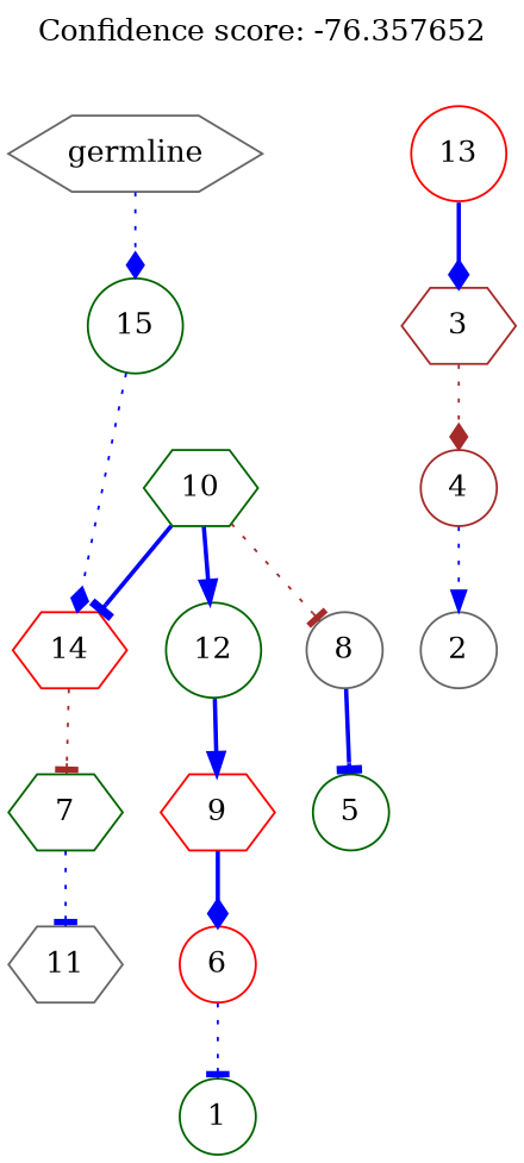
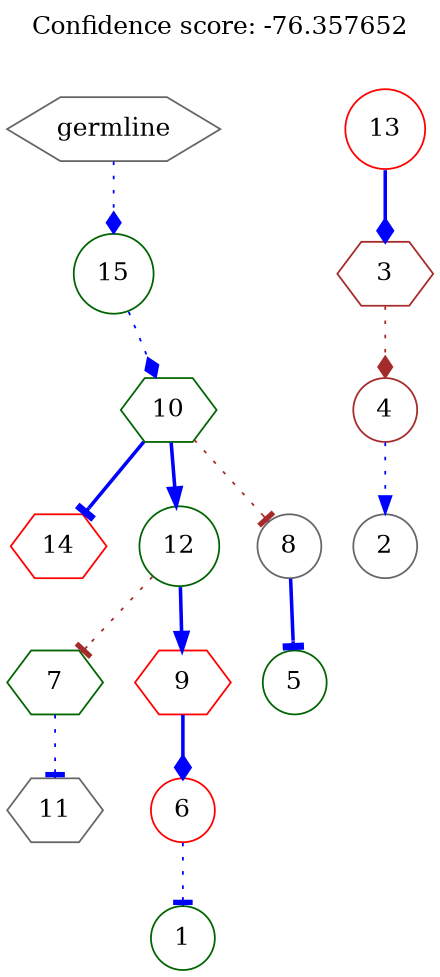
  digraph {
    label="Confidence score: -76.357652"
    labelloc=t
    node [color=darkgreen shape=circle]
    edge [arrowhead=tee color=blue style=dotted]
    n1 [label=7 shape=hexagon]
    n2 [color=gray40 label=11 shape=hexagon]
    n3 [color=red label=14 shape=hexagon]
    n4 [color=red label=6]
    n5 [label=1]
    n6 [color=red label=9 shape=hexagon]
    n7 [label=12]
    n8 [color=brown label=4]
    n9 [color=gray40 label=2]
    n10 [color=brown label=3 shape=hexagon]
    n11 [color=red label=13]
    n12 [label=5]
    n13 [color=gray40 label=8]
    n14 [label=10 shape=hexagon]
    n15 [label=15]
    n16 [color=gray40 label=germline shape=hexagon]
    n1 -> n2
-   n3 -> n1 [color=brown]
+   n7 -> n1 [color=brown]
    n4 -> n5
    n6 -> n4 [arrowhead=diamond style=bold]
    n7 -> n6 [arrowhead=normal style=bold]
    n8 -> n9 [arrowhead=normal]
    n10 -> n8 [arrowhead=diamond color=brown]
    n11 -> n10 [arrowhead=diamond style=bold]
    n13 -> n12 [style=bold]
    n14 -> n3 [style=bold]
    n14 -> n7 [arrowhead=normal style=bold]
    n14 -> n13 [color=brown]
-   n15 -> n3 [arrowhead=diamond]
+   n15 -> n14 [arrowhead=diamond]
    n16 -> n15 [arrowhead=diamond]
  }
